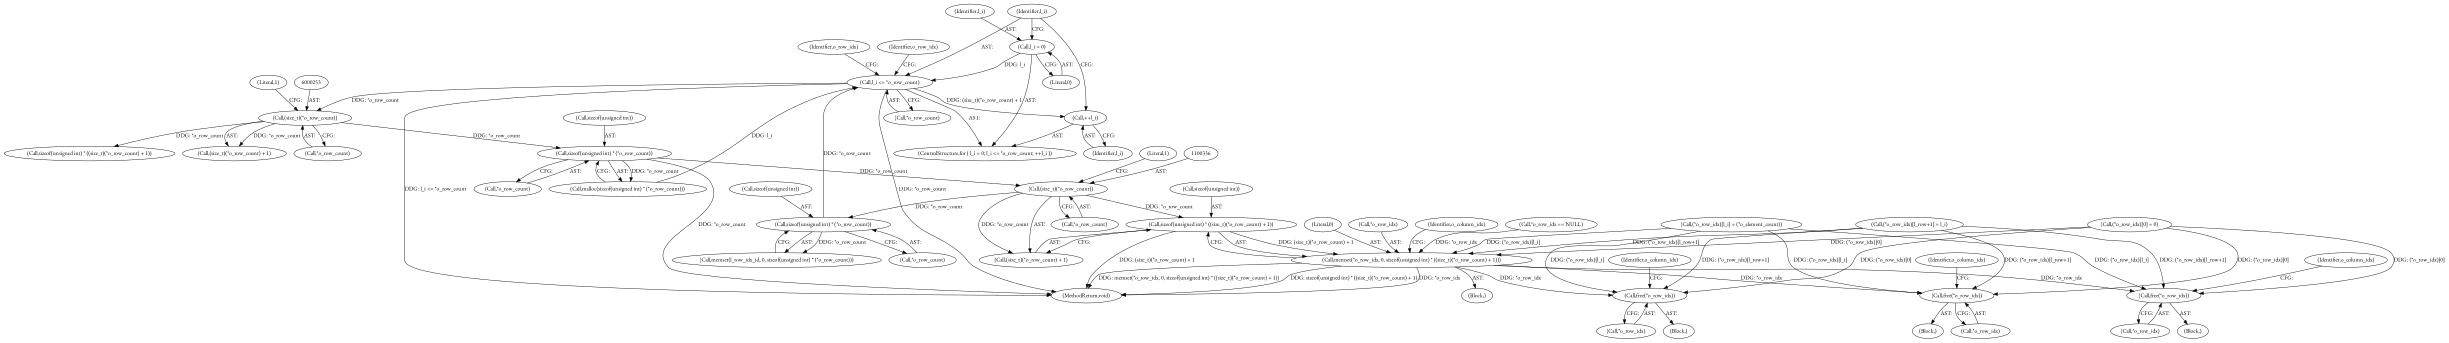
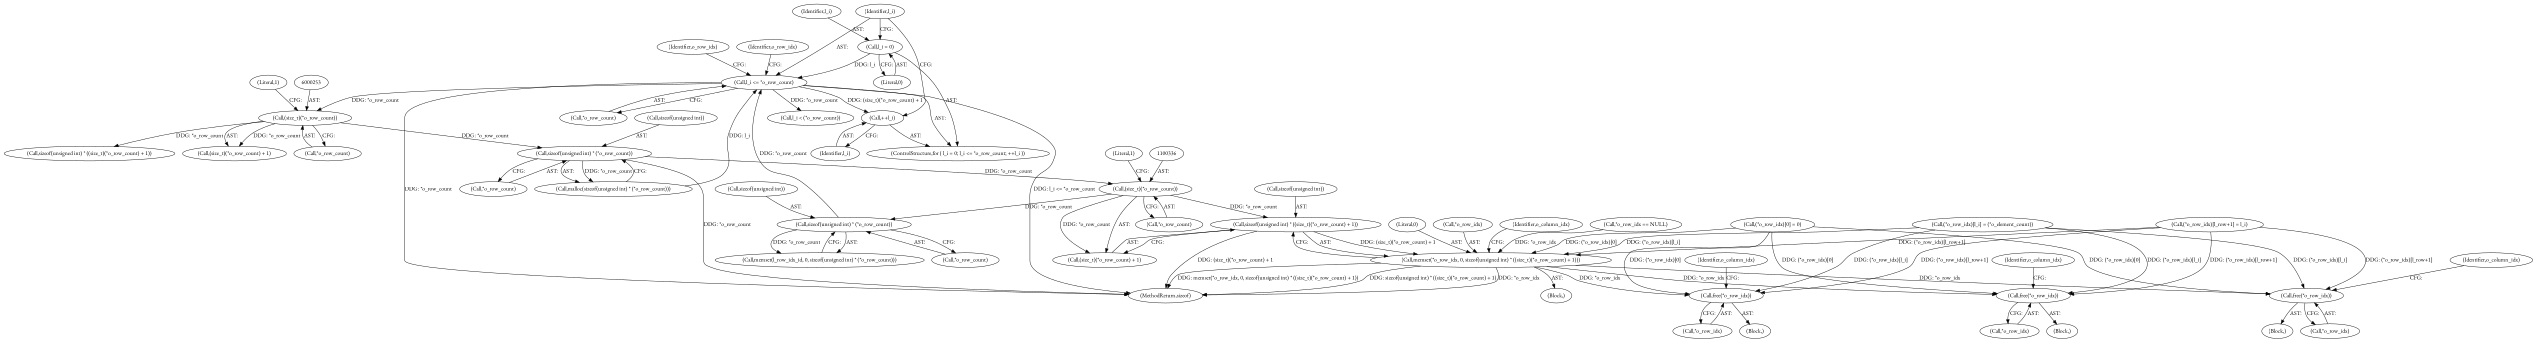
  digraph {
    fontname="EB Garamond"
    node [fontname="EB Garamond"]
    edge [fontname="EB Garamond"]
    n1 [label="(Call,sizeof(unsigned int) * ((size_t)(*o_row_count) + 1))"]
    n2 [label="(Call,memset(*o_row_idx, 0, sizeof(unsigned int) * ((size_t)(*o_row_count) + 1)))"]
-   n3 [label="(MethodReturn,void)"]
+   n3 [label="(MethodReturn,sizeof)"]
    n4 [label="(Call,(size_t)(*o_row_count) + 1)"]
    n5 [label="(Call,free(*o_row_idx))"]
    n6 [label="(Call,free(*o_row_idx))"]
    n7 [label="(Call,free(*o_row_idx))"]
    n8 [label="(Block,)"]
    n9 [label="(Call,(size_t)(*o_row_count))"]
    n10 [label="(Call,sizeof(unsigned int) * (*o_row_count))"]
    n11 [label="(Call,*o_row_count)"]
    n12 [label="(Call,l_i <= *o_row_count)"]
    n13 [label="(Call,memset(l_row_idx_id, 0, sizeof(unsigned int) * (*o_row_count)))"]
    n14 [label="(Call,*o_row_count)"]
    n15 [label="(Call,sizeof(unsigned int) * (*o_row_count))"]
    n16 [label="(Call,*o_row_count)"]
    n17 [label="(Call,malloc(sizeof(unsigned int) * (*o_row_count)))"]
    n18 [label="(Call,(size_t)(*o_row_count))"]
    n19 [label="(Call,(size_t)(*o_row_count) + 1)"]
    n20 [label="(Call,*o_row_count)"]
    n21 [label="(Call,sizeof(unsigned int) * ((size_t)(*o_row_count) + 1))"]
    n22 [label="(Call,++l_i)"]
+   n23 [label="(Call,l_i < (*o_row_count))"]
    n24 [label="(ControlStructure,for ( l_i = 0; l_i <= *o_row_count; ++l_i ))"]
    n25 [label="(Call,*o_row_count)"]
    n26 [label="(Identifier,l_i)"]
    n27 [label="(Call,l_i = 0)"]
    n28 [label="(Literal,0)"]
    n29 [label="(Call,*o_row_idx)"]
    n30 [label="(Block,)"]
    n31 [label="(Call,*o_row_idx)"]
    n32 [label="(Block,)"]
    n33 [label="(Block,)"]
    n34 [label="(Call,*o_row_idx)"]
    n35 [label="(Call,(*o_row_idx)[l_row+1] = l_i)"]
    n36 [label="(Call,sizeof(unsigned int))"]
    n37 [label="(Identifier,l_i)"]
    n38 [label="(Identifier,o_column_idx)"]
    n39 [label="(Call,sizeof(unsigned int))"]
    n40 [label="(Identifier,o_column_idx)"]
    n41 [label="(Identifier,l_i)"]
    n42 [label="(Literal,1)"]
    n43 [label="(Call,sizeof(unsigned int))"]
    n44 [label="(Identifier,o_row_idx)"]
    n45 [label="(Call,*o_row_idx)"]
    n46 [label="(Call,(*o_row_idx)[l_i] = (*o_element_count))"]
    n47 [label="(Identifier,o_column_idx)"]
    n48 [label="(Call,(*o_row_idx)[0] = 0)"]
    n49 [label="(Literal,1)"]
    n50 [label="(Call,*o_row_idx == NULL)"]
    n51 [label="(Literal,0)"]
    n52 [label="(Identifier,o_column_idx)"]
    n53 [label="(Identifier,o_row_idx)"]
    n54 [label=1100336]
    n55 [label=6000253]
    n1 -> n2 [label="AST: "]
    n1 -> n2 [label="DDG: (size_t)(*o_row_count) + 1"]
    n1 -> n3 [label="DDG: (size_t)(*o_row_count) + 1"]
    n1 -> n4 [label="CFG: "]
    n2 -> n1 [label="CFG: "]
    n2 -> n3 [label="DDG: sizeof(unsigned int) * ((size_t)(*o_row_count) + 1)"]
    n2 -> n3 [label="DDG: *o_row_idx"]
    n2 -> n3 [label="DDG: memset(*o_row_idx, 0, sizeof(unsigned int) * ((size_t)(*o_row_count) + 1))"]
    n2 -> n5 [label="DDG: *o_row_idx"]
    n2 -> n6 [label="DDG: *o_row_idx"]
    n2 -> n7 [label="DDG: *o_row_idx"]
    n2 -> n8 [label="AST: "]
    n4 -> n1 [label="AST: "]
    n5 -> n29 [label="CFG: "]
    n5 -> n30 [label="AST: "]
    n6 -> n31 [label="CFG: "]
    n6 -> n32 [label="AST: "]
    n7 -> n33 [label="AST: "]
    n7 -> n34 [label="CFG: "]
    n9 -> n1 [label="DDG: *o_row_count"]
    n9 -> n4 [label="AST: "]
    n9 -> n4 [label="DDG: *o_row_count"]
    n9 -> n10 [label="DDG: *o_row_count"]
    n9 -> n11 [label="CFG: "]
    n10 -> n12 [label="DDG: *o_row_count"]
    n10 -> n13 [label="AST: "]
    n10 -> n13 [label="DDG: *o_row_count"]
    n10 -> n14 [label="CFG: "]
    n11 -> n9 [label="AST: "]
    n12 -> n3 [label="DDG: l_i <= *o_row_count"]
    n12 -> n3 [label="DDG: *o_row_count"]
    n12 -> n18 [label="DDG: *o_row_count"]
    n12 -> n22 [label="DDG: (size_t)(*o_row_count) + 1"]
+   n12 -> n23 [label="DDG: *o_row_count"]
    n12 -> n24 [label="AST: "]
    n12 -> n25 [label="CFG: "]
    n13 -> n10 [label="CFG: "]
    n14 -> n10 [label="AST: "]
    n15 -> n3 [label="DDG: *o_row_count"]
    n15 -> n9 [label="DDG: *o_row_count"]
    n15 -> n16 [label="CFG: "]
    n15 -> n17 [label="AST: "]
    n15 -> n17 [label="DDG: *o_row_count"]
    n16 -> n15 [label="AST: "]
    n17 -> n12 [label="DDG: l_i"]
    n17 -> n15 [label="CFG: "]
    n18 -> n15 [label="DDG: *o_row_count"]
    n18 -> n19 [label="AST: "]
    n18 -> n19 [label="DDG: *o_row_count"]
    n18 -> n20 [label="CFG: "]
    n18 -> n21 [label="DDG: *o_row_count"]
    n20 -> n18 [label="AST: "]
    n22 -> n24 [label="AST: "]
    n22 -> n26 [label="CFG: "]
    n25 -> n12 [label="AST: "]
    n26 -> n22 [label="AST: "]
    n27 -> n12 [label="DDG: l_i"]
    n27 -> n24 [label="AST: "]
    n27 -> n28 [label="CFG: "]
    n28 -> n27 [label="AST: "]
    n29 -> n5 [label="AST: "]
    n31 -> n6 [label="AST: "]
    n34 -> n7 [label="AST: "]
    n35 -> n2 [label="DDG: (*o_row_idx)[l_row+1]"]
    n35 -> n5 [label="DDG: (*o_row_idx)[l_row+1]"]
    n35 -> n6 [label="DDG: (*o_row_idx)[l_row+1]"]
    n35 -> n7 [label="DDG: (*o_row_idx)[l_row+1]"]
    n36 -> n15 [label="AST: "]
    n37 -> n27 [label="AST: "]
    n38 -> n5 [label="CFG: "]
    n39 -> n1 [label="AST: "]
    n40 -> n6 [label="CFG: "]
    n41 -> n12 [label="AST: "]
    n41 -> n22 [label="CFG: "]
    n41 -> n27 [label="CFG: "]
    n42 -> n18 [label="CFG: "]
    n43 -> n10 [label="AST: "]
    n44 -> n12 [label="CFG: "]
    n45 -> n2 [label="AST: "]
    n46 -> n2 [label="DDG: (*o_row_idx)[l_i]"]
    n46 -> n5 [label="DDG: (*o_row_idx)[l_i]"]
    n46 -> n6 [label="DDG: (*o_row_idx)[l_i]"]
    n46 -> n7 [label="DDG: (*o_row_idx)[l_i]"]
    n47 -> n2 [label="CFG: "]
    n48 -> n2 [label="DDG: (*o_row_idx)[0]"]
    n48 -> n5 [label="DDG: (*o_row_idx)[0]"]
    n48 -> n6 [label="DDG: (*o_row_idx)[0]"]
    n48 -> n7 [label="DDG: (*o_row_idx)[0]"]
    n49 -> n9 [label="CFG: "]
    n50 -> n2 [label="DDG: *o_row_idx"]
    n51 -> n2 [label="AST: "]
    n52 -> n7 [label="CFG: "]
    n53 -> n12 [label="CFG: "]
    n54 -> n9 [label="AST: "]
    n55 -> n18 [label="AST: "]
  }
